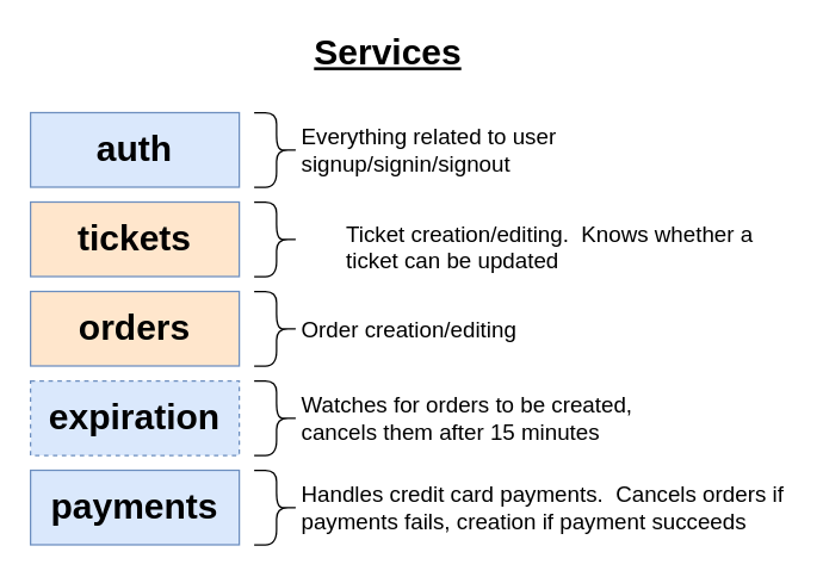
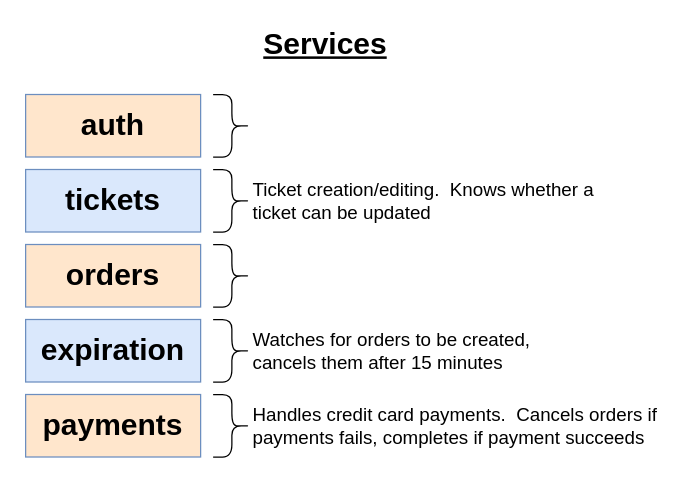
  <mxCell id="0" />
  <mxCell id="1" parent="0" />
- <mxCell id="2" value="&lt;font color=&quot;#000000&quot;&gt;auth&lt;/font&gt;" style="rounded=0;whiteSpace=wrap;html=1;fontSize=24;align=center;fillColor=#dae8fc;strokeColor=#6c8ebf;fontStyle=1" parent="1" vertex="1"><mxGeometry x="20" y="75" width="140" height="50" as="geometry" /></mxCell>
+ <mxCell id="2" value="&lt;font color=&quot;#000000&quot;&gt;auth&lt;/font&gt;" style="rounded=0;whiteSpace=wrap;html=1;fontSize=24;align=center;fillColor=#ffe6cc;strokeColor=#6c8ebf;fontStyle=1;" parent="1" vertex="1"><mxGeometry x="20" y="75" width="140" height="50" as="geometry" /></mxCell>
  <mxCell id="3" value="&lt;font color=&quot;#000000&quot;&gt;orders&lt;/font&gt;" style="rounded=0;whiteSpace=wrap;html=1;fontSize=24;align=center;fillColor=#ffe6cc;strokeColor=#6c8ebf;fontStyle=1;" parent="1" vertex="1"><mxGeometry x="20" y="195" width="140" height="50" as="geometry" /></mxCell>
- <mxCell id="4" value="&lt;font color=&quot;#000000&quot;&gt;expiration&lt;/font&gt;" style="rounded=0;whiteSpace=wrap;html=1;fontSize=24;align=center;fillColor=#dae8fc;strokeColor=#6c8ebf;fontStyle=1;dashed=1;" parent="1" vertex="1"><mxGeometry x="20" y="255" width="140" height="50" as="geometry" /></mxCell>
- <mxCell id="5" value="&lt;font color=&quot;#000000&quot;&gt;payments&lt;/font&gt;" style="rounded=0;whiteSpace=wrap;html=1;fontSize=24;align=center;fillColor=#dae8fc;strokeColor=#6c8ebf;fontStyle=1" parent="1" vertex="1"><mxGeometry x="20" y="315" width="140" height="50" as="geometry" /></mxCell>
- <mxCell id="6" value="&lt;font color=&quot;#000000&quot;&gt;tickets&lt;/font&gt;" style="rounded=0;whiteSpace=wrap;html=1;fontSize=24;align=center;fillColor=#ffe6cc;strokeColor=#6c8ebf;fontStyle=1;" parent="1" vertex="1"><mxGeometry x="20" y="135" width="140" height="50" as="geometry" /></mxCell>
+ <mxCell id="4" value="&lt;font color=&quot;#000000&quot;&gt;expiration&lt;/font&gt;" style="rounded=0;whiteSpace=wrap;html=1;fontSize=24;align=center;fillColor=#dae8fc;strokeColor=#6c8ebf;fontStyle=1" parent="1" vertex="1"><mxGeometry x="20" y="255" width="140" height="50" as="geometry" /></mxCell>
+ <mxCell id="5" value="&lt;font color=&quot;#000000&quot;&gt;payments&lt;/font&gt;" style="rounded=0;whiteSpace=wrap;html=1;fontSize=24;align=center;fillColor=#ffe6cc;strokeColor=#6c8ebf;fontStyle=1;" parent="1" vertex="1"><mxGeometry x="20" y="315" width="140" height="50" as="geometry" /></mxCell>
+ <mxCell id="6" value="&lt;font color=&quot;#000000&quot;&gt;tickets&lt;/font&gt;" style="rounded=0;whiteSpace=wrap;html=1;fontSize=24;align=center;fillColor=#dae8fc;strokeColor=#6c8ebf;fontStyle=1" parent="1" vertex="1"><mxGeometry x="20" y="135" width="140" height="50" as="geometry" /></mxCell>
  <mxCell id="7" value="Services" style="text;html=1;strokeColor=none;fillColor=none;align=center;verticalAlign=middle;whiteSpace=wrap;rounded=0;fontSize=24;fontStyle=5" parent="1" vertex="1"><mxGeometry x="180" y="20" width="160" height="30" as="geometry" /></mxCell>
  <mxCell id="8" value="" style="shape=curlyBracket;whiteSpace=wrap;html=1;rounded=1;fontSize=24;align=center;rotation=-180;" parent="1" vertex="1"><mxGeometry x="170" y="75" width="30" height="50" as="geometry" /></mxCell>
- <mxCell id="9" value="Everything related to user signup/signin/signout" style="text;html=1;strokeColor=none;fillColor=none;align=left;verticalAlign=middle;whiteSpace=wrap;rounded=0;fontSize=15;" parent="1" vertex="1"><mxGeometry x="200" y="82.5" width="210" height="35" as="geometry" /></mxCell>
  <mxCell id="10" value="" style="shape=curlyBracket;whiteSpace=wrap;html=1;rounded=1;fontSize=24;align=center;rotation=-180;" parent="1" vertex="1"><mxGeometry x="170" y="135" width="30" height="50" as="geometry" /></mxCell>
- <mxCell id="11" value="Ticket creation/editing.&amp;nbsp; Knows whether a ticket can be updated" style="text;html=1;strokeColor=none;fillColor=none;align=left;verticalAlign=middle;whiteSpace=wrap;rounded=0;fontSize=15;" parent="1" vertex="1"><mxGeometry x="230" y="147.5" width="300" height="35" as="geometry" /></mxCell>
+ <mxCell id="11" value="Ticket creation/editing.&amp;nbsp; Knows whether a ticket can be updated" style="text;html=1;strokeColor=none;fillColor=none;align=left;verticalAlign=middle;whiteSpace=wrap;rounded=0;fontSize=15;" parent="1" vertex="1"><mxGeometry x="200" y="142.5" width="300" height="35" as="geometry" /></mxCell>
  <mxCell id="12" value="" style="shape=curlyBracket;whiteSpace=wrap;html=1;rounded=1;fontSize=24;align=center;rotation=-180;" parent="1" vertex="1"><mxGeometry x="170" y="195" width="30" height="50" as="geometry" /></mxCell>
- <mxCell id="13" value="Order creation/editing" style="text;html=1;strokeColor=none;fillColor=none;align=left;verticalAlign=middle;whiteSpace=wrap;rounded=0;fontSize=15;" parent="1" vertex="1"><mxGeometry x="200" y="202.5" width="210" height="35" as="geometry" /></mxCell>
  <mxCell id="14" value="" style="shape=curlyBracket;whiteSpace=wrap;html=1;rounded=1;fontSize=24;align=center;rotation=-180;" parent="1" vertex="1"><mxGeometry x="170" y="255" width="30" height="50" as="geometry" /></mxCell>
  <mxCell id="15" value="Watches for orders to be created, cancels them after 15 minutes" style="text;html=1;strokeColor=none;fillColor=none;align=left;verticalAlign=middle;whiteSpace=wrap;rounded=0;fontSize=15;" parent="1" vertex="1"><mxGeometry x="200" y="262.5" width="260" height="35" as="geometry" /></mxCell>
  <mxCell id="16" value="" style="shape=curlyBracket;whiteSpace=wrap;html=1;rounded=1;fontSize=24;align=center;rotation=-180;" parent="1" vertex="1"><mxGeometry x="170" y="315" width="30" height="50" as="geometry" /></mxCell>
- <mxCell id="17" value="Handles credit card payments.&amp;nbsp; Cancels orders if payments fails, creation if payment succeeds" style="text;html=1;strokeColor=none;fillColor=none;align=left;verticalAlign=middle;whiteSpace=wrap;rounded=0;fontSize=15;" parent="1" vertex="1"><mxGeometry x="200" y="322.5" width="330" height="35" as="geometry" /></mxCell>
+ <mxCell id="17" value="Handles credit card payments.&amp;nbsp; Cancels orders if payments fails, completes if payment succeeds" style="text;html=1;strokeColor=none;fillColor=none;align=left;verticalAlign=middle;whiteSpace=wrap;rounded=0;fontSize=15;" parent="1" vertex="1"><mxGeometry x="200" y="322.5" width="330" height="35" as="geometry" /></mxCell>
